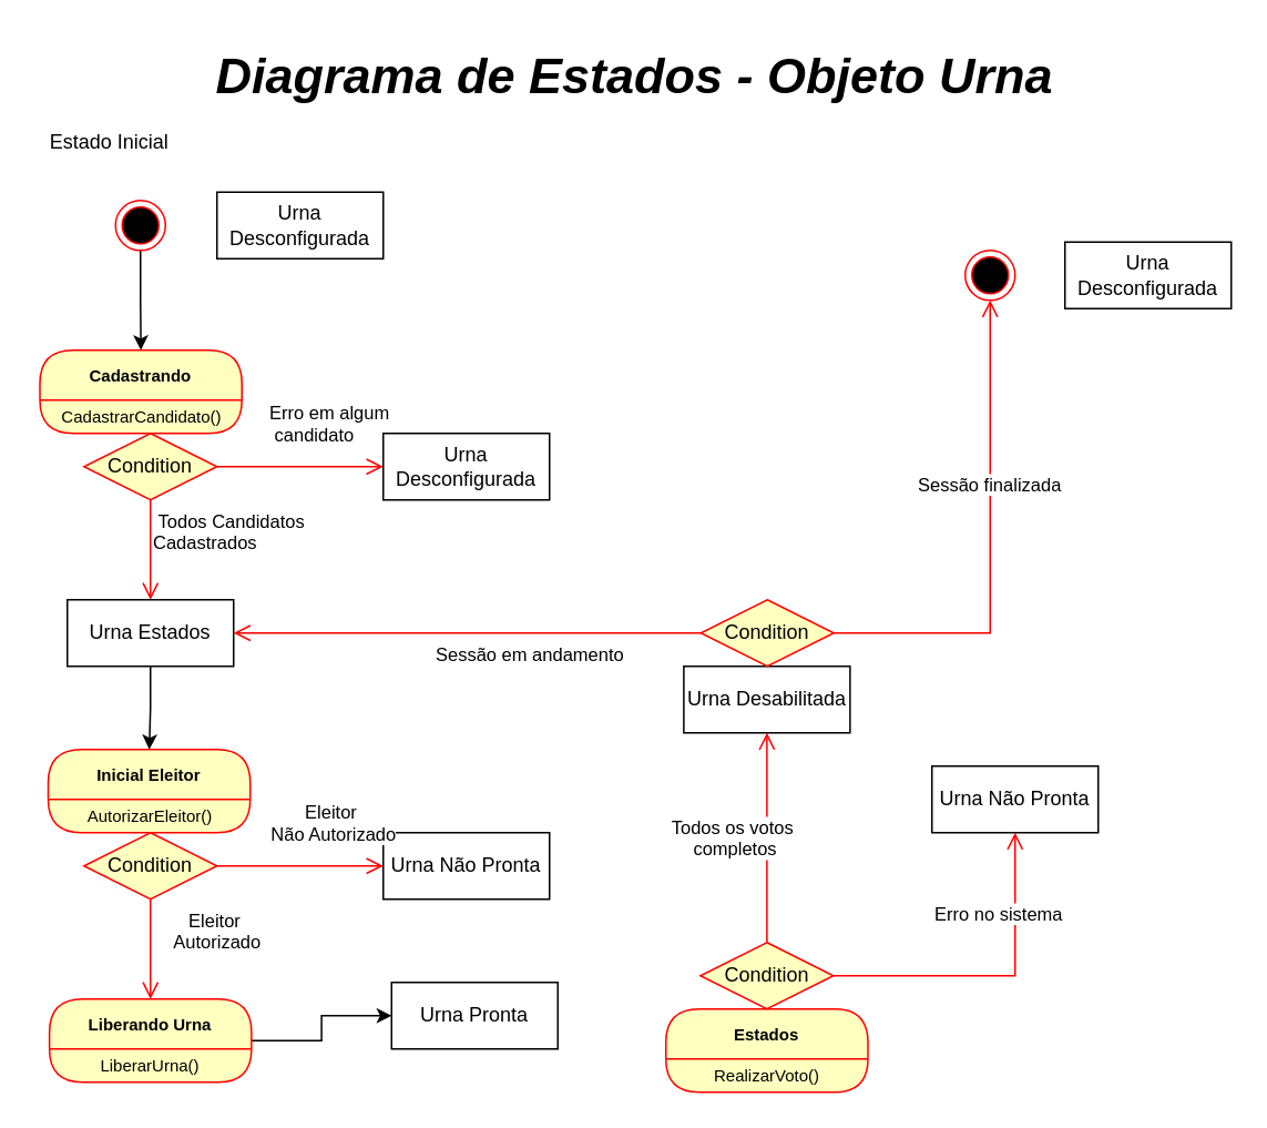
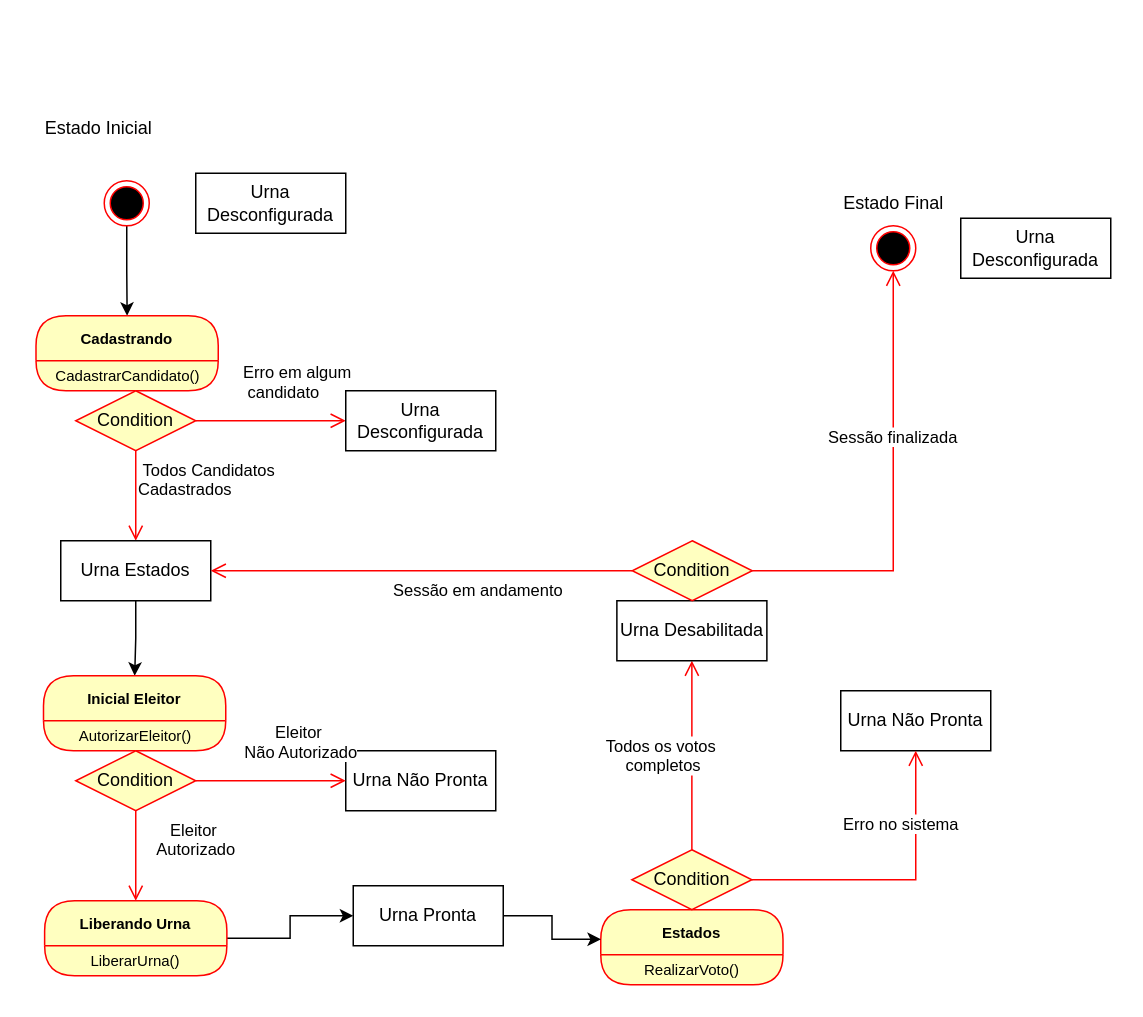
  <mxCell id="0" />
  <mxCell id="1" parent="0" />
  <mxCell id="2" style="edgeStyle=orthogonalEdgeStyle;rounded=0;orthogonalLoop=1;jettySize=auto;html=1;entryX=0.5;entryY=0;entryDx=0;entryDy=0;" edge="1" parent="1" source="3" target="7"><mxGeometry relative="1" as="geometry" /></mxCell>
  <mxCell id="3" value="" style="ellipse;html=1;shape=endState;fillColor=#000000;strokeColor=#ff0000;" vertex="1" parent="1"><mxGeometry x="69" y="120" width="30" height="30" as="geometry" /></mxCell>
  <mxCell id="4" value="Estado Inicial" style="text;html=1;align=center;verticalAlign=middle;resizable=0;points=[];autosize=1;strokeColor=none;fillColor=none;" vertex="1" parent="1"><mxGeometry x="20" y="70" width="90" height="30" as="geometry" /></mxCell>
- <mxCell id="5" value="Diagrama de Estados - Objeto Urna&amp;nbsp;" style="text;html=1;align=center;verticalAlign=middle;resizable=0;points=[];autosize=1;strokeColor=none;fillColor=none;fontStyle=3;fontSize=30;" vertex="1" parent="1"><mxGeometry x="130" y="20" width="510" height="50" as="geometry" /></mxCell>
  <mxCell id="6" value="Urna Desconfigurada" style="html=1;whiteSpace=wrap;" vertex="1" parent="1"><mxGeometry x="130" y="115" width="100" height="40" as="geometry" /></mxCell>
  <mxCell id="7" value="Cadastrando" style="swimlane;fontStyle=1;align=center;verticalAlign=middle;childLayout=stackLayout;horizontal=1;startSize=30;horizontalStack=0;resizeParent=0;resizeLast=1;container=0;fontColor=#000000;collapsible=0;rounded=1;arcSize=30;strokeColor=#ff0000;fillColor=#ffffc0;swimlaneFillColor=#ffffc0;dropTarget=0;fontSize=10;" vertex="1" parent="1"><mxGeometry x="23.5" y="210" width="121.5" height="50" as="geometry" /></mxCell>
  <mxCell id="8" value="CadastrarCandidato()" style="text;html=1;strokeColor=none;fillColor=none;align=center;verticalAlign=middle;spacingLeft=4;spacingRight=4;whiteSpace=wrap;overflow=hidden;rotatable=0;fontColor=#000000;fontSize=10;" vertex="1" parent="7"><mxGeometry y="30" width="121.5" height="20" as="geometry" /></mxCell>
  <mxCell id="9" value="Condition" style="rhombus;whiteSpace=wrap;html=1;fontColor=#000000;fillColor=#ffffc0;strokeColor=#ff0000;" vertex="1" parent="1"><mxGeometry x="50" y="260" width="80" height="40" as="geometry" /></mxCell>
  <mxCell id="10" value="Erro em algum&lt;div&gt;&amp;nbsp;candidato&lt;/div&gt;" style="edgeStyle=orthogonalEdgeStyle;html=1;align=left;verticalAlign=bottom;endArrow=open;endSize=8;strokeColor=#ff0000;rounded=0;" edge="1" source="9" parent="1"><mxGeometry x="-0.403" y="10" relative="1" as="geometry"><mxPoint x="230" y="280" as="targetPoint" /><mxPoint as="offset" /></mxGeometry></mxCell>
  <mxCell id="11" value="&amp;nbsp;Todos Candidatos&lt;div&gt;Cadastrados&lt;/div&gt;" style="edgeStyle=orthogonalEdgeStyle;html=1;align=left;verticalAlign=top;endArrow=open;endSize=8;strokeColor=#ff0000;rounded=0;" edge="1" source="9" parent="1"><mxGeometry x="-1" relative="1" as="geometry"><mxPoint x="90" y="360" as="targetPoint" /></mxGeometry></mxCell>
  <mxCell id="12" style="edgeStyle=orthogonalEdgeStyle;rounded=0;orthogonalLoop=1;jettySize=auto;html=1;" edge="1" parent="1" source="13" target="15"><mxGeometry relative="1" as="geometry" /></mxCell>
  <mxCell id="13" value="Urna Estados" style="html=1;whiteSpace=wrap;" vertex="1" parent="1"><mxGeometry x="40" y="360" width="100" height="40" as="geometry" /></mxCell>
  <mxCell id="14" value="Urna Desconfigurada" style="html=1;whiteSpace=wrap;" vertex="1" parent="1"><mxGeometry x="230" y="260" width="100" height="40" as="geometry" /></mxCell>
  <mxCell id="15" value="Inicial Eleitor" style="swimlane;fontStyle=1;align=center;verticalAlign=middle;childLayout=stackLayout;horizontal=1;startSize=30;horizontalStack=0;resizeParent=0;resizeLast=1;container=0;fontColor=#000000;collapsible=0;rounded=1;arcSize=50;strokeColor=#ff0000;fillColor=#ffffc0;swimlaneFillColor=#ffffc0;dropTarget=0;fontSize=10;" vertex="1" parent="1"><mxGeometry x="28.5" y="450" width="121.5" height="50" as="geometry" /></mxCell>
  <mxCell id="16" value="AutorizarEleitor()" style="text;html=1;strokeColor=none;fillColor=none;align=center;verticalAlign=middle;spacingLeft=4;spacingRight=4;whiteSpace=wrap;overflow=hidden;rotatable=0;fontColor=#000000;fontSize=10;" vertex="1" parent="15"><mxGeometry y="30" width="121.5" height="20" as="geometry" /></mxCell>
  <mxCell id="17" value="Urna Não Pronta" style="html=1;whiteSpace=wrap;" vertex="1" parent="1"><mxGeometry x="230" y="500" width="100" height="40" as="geometry" /></mxCell>
  <mxCell id="18" value="Condition" style="rhombus;whiteSpace=wrap;html=1;fontColor=#000000;fillColor=#ffffc0;strokeColor=#ff0000;" vertex="1" parent="1"><mxGeometry x="50" y="500" width="80" height="40" as="geometry" /></mxCell>
  <mxCell id="19" value="Eleitor&amp;nbsp;&lt;div&gt;Não Autorizado&lt;/div&gt;" style="edgeStyle=orthogonalEdgeStyle;html=1;align=center;verticalAlign=bottom;endArrow=open;endSize=8;strokeColor=#ff0000;rounded=0;" edge="1" source="18" parent="1"><mxGeometry x="0.405" y="10" relative="1" as="geometry"><mxPoint x="230" y="520" as="targetPoint" /><mxPoint as="offset" /></mxGeometry></mxCell>
  <mxCell id="20" value="Eleitor&amp;nbsp;&lt;div&gt;Autorizado&lt;/div&gt;" style="edgeStyle=orthogonalEdgeStyle;html=1;align=center;verticalAlign=top;endArrow=open;endSize=8;strokeColor=#ff0000;rounded=0;" edge="1" source="18" parent="1"><mxGeometry x="-0.999" y="40" relative="1" as="geometry"><mxPoint x="90" y="600" as="targetPoint" /><mxPoint as="offset" /></mxGeometry></mxCell>
  <mxCell id="21" style="edgeStyle=orthogonalEdgeStyle;rounded=0;orthogonalLoop=1;jettySize=auto;html=1;" edge="1" parent="1" source="22" target="24"><mxGeometry relative="1" as="geometry" /></mxCell>
  <mxCell id="22" value="Liberando Urna" style="swimlane;fontStyle=1;align=center;verticalAlign=middle;childLayout=stackLayout;horizontal=1;startSize=30;horizontalStack=0;resizeParent=0;resizeLast=1;container=0;fontColor=#000000;collapsible=0;rounded=1;arcSize=50;strokeColor=#ff0000;fillColor=#ffffc0;swimlaneFillColor=#ffffc0;dropTarget=0;fontSize=10;" vertex="1" parent="1"><mxGeometry x="29.25" y="600" width="121.5" height="50" as="geometry" /></mxCell>
  <mxCell id="23" value="LiberarUrna()" style="text;html=1;strokeColor=none;fillColor=none;align=center;verticalAlign=middle;spacingLeft=4;spacingRight=4;whiteSpace=wrap;overflow=hidden;rotatable=0;fontColor=#000000;fontSize=10;" vertex="1" parent="22"><mxGeometry y="30" width="121.5" height="20" as="geometry" /></mxCell>
  <mxCell id="24" value="Urna Pronta" style="html=1;whiteSpace=wrap;" vertex="1" parent="1"><mxGeometry x="235" y="590" width="100" height="40" as="geometry" /></mxCell>
  <mxCell id="25" value="Estados" style="swimlane;fontStyle=1;align=center;verticalAlign=middle;childLayout=stackLayout;horizontal=1;startSize=30;horizontalStack=0;resizeParent=0;resizeLast=1;container=0;fontColor=#000000;collapsible=0;rounded=1;arcSize=50;strokeColor=#ff0000;fillColor=#ffffc0;swimlaneFillColor=#ffffc0;dropTarget=0;fontSize=10;" vertex="1" parent="1"><mxGeometry x="400" y="606" width="121.5" height="50" as="geometry" /></mxCell>
  <mxCell id="26" value="RealizarVoto()" style="text;html=1;strokeColor=none;fillColor=none;align=center;verticalAlign=middle;spacingLeft=4;spacingRight=4;whiteSpace=wrap;overflow=hidden;rotatable=0;fontColor=#000000;fontSize=10;" vertex="1" parent="25"><mxGeometry y="30" width="121.5" height="20" as="geometry" /></mxCell>
  <mxCell id="27" value="Urna Não Pronta" style="html=1;whiteSpace=wrap;" vertex="1" parent="1"><mxGeometry x="560" y="460" width="100" height="40" as="geometry" /></mxCell>
  <mxCell id="28" value="Condition" style="rhombus;whiteSpace=wrap;html=1;fontColor=#000000;fillColor=#ffffc0;strokeColor=#ff0000;" vertex="1" parent="1"><mxGeometry x="420.75" y="566" width="80" height="40" as="geometry" /></mxCell>
  <mxCell id="29" value="Erro no sistema" style="edgeStyle=orthogonalEdgeStyle;html=1;align=center;verticalAlign=bottom;endArrow=open;endSize=8;strokeColor=#ff0000;rounded=0;entryX=0.5;entryY=1;entryDx=0;entryDy=0;" edge="1" parent="1" source="28" target="27"><mxGeometry x="0.405" y="10" relative="1" as="geometry"><mxPoint x="601.5" y="676" as="targetPoint" /><mxPoint as="offset" /></mxGeometry></mxCell>
  <mxCell id="30" value="Todos os votos&lt;br&gt;&amp;nbsp;completos" style="edgeStyle=orthogonalEdgeStyle;html=1;align=center;verticalAlign=top;endArrow=open;endSize=8;strokeColor=#ff0000;rounded=0;entryX=0.5;entryY=1;entryDx=0;entryDy=0;" edge="1" parent="1" source="28" target="32"><mxGeometry x="0.299" y="20" relative="1" as="geometry"><mxPoint x="460" y="480" as="targetPoint" /><mxPoint x="-1" as="offset" /></mxGeometry></mxCell>
+ <mxCell id="31" style="edgeStyle=orthogonalEdgeStyle;rounded=0;orthogonalLoop=1;jettySize=auto;html=1;entryX=0.001;entryY=0.394;entryDx=0;entryDy=0;entryPerimeter=0;" edge="1" parent="1" source="24" target="25"><mxGeometry relative="1" as="geometry" /></mxCell>
  <mxCell id="32" value="Urna Desabilitada" style="html=1;whiteSpace=wrap;" vertex="1" parent="1"><mxGeometry x="410.75" y="400" width="100" height="40" as="geometry" /></mxCell>
  <mxCell id="33" value="" style="ellipse;html=1;shape=endState;fillColor=#000000;strokeColor=#ff0000;" vertex="1" parent="1"><mxGeometry x="580" y="150" width="30" height="30" as="geometry" /></mxCell>
+ <mxCell id="34" value="Estado Final" style="text;html=1;align=center;verticalAlign=middle;resizable=0;points=[];autosize=1;strokeColor=none;fillColor=none;" vertex="1" parent="1"><mxGeometry x="550" y="120" width="90" height="30" as="geometry" /></mxCell>
  <mxCell id="35" value="Condition" style="rhombus;whiteSpace=wrap;html=1;fontColor=#000000;fillColor=#ffffc0;strokeColor=#ff0000;" vertex="1" parent="1"><mxGeometry x="421" y="360" width="80" height="40" as="geometry" /></mxCell>
  <mxCell id="36" value="Sessão finalizada" style="edgeStyle=orthogonalEdgeStyle;html=1;align=left;verticalAlign=bottom;endArrow=open;endSize=8;strokeColor=#ff0000;rounded=0;entryX=0.5;entryY=1;entryDx=0;entryDy=0;" edge="1" source="35" parent="1" target="33"><mxGeometry x="0.184" y="45" relative="1" as="geometry"><mxPoint x="601" y="380" as="targetPoint" /><mxPoint as="offset" /></mxGeometry></mxCell>
  <mxCell id="37" value="Sessão em andamento" style="edgeStyle=orthogonalEdgeStyle;html=1;align=left;verticalAlign=top;endArrow=open;endSize=8;strokeColor=#ff0000;rounded=0;entryX=1;entryY=0.5;entryDx=0;entryDy=0;" edge="1" source="35" parent="1" target="13"><mxGeometry x="0.146" relative="1" as="geometry"><mxPoint x="461" y="460" as="targetPoint" /><mxPoint as="offset" /></mxGeometry></mxCell>
  <mxCell id="38" value="Urna Desconfigurada" style="html=1;whiteSpace=wrap;" vertex="1" parent="1"><mxGeometry x="640" y="145" width="100" height="40" as="geometry" /></mxCell>
